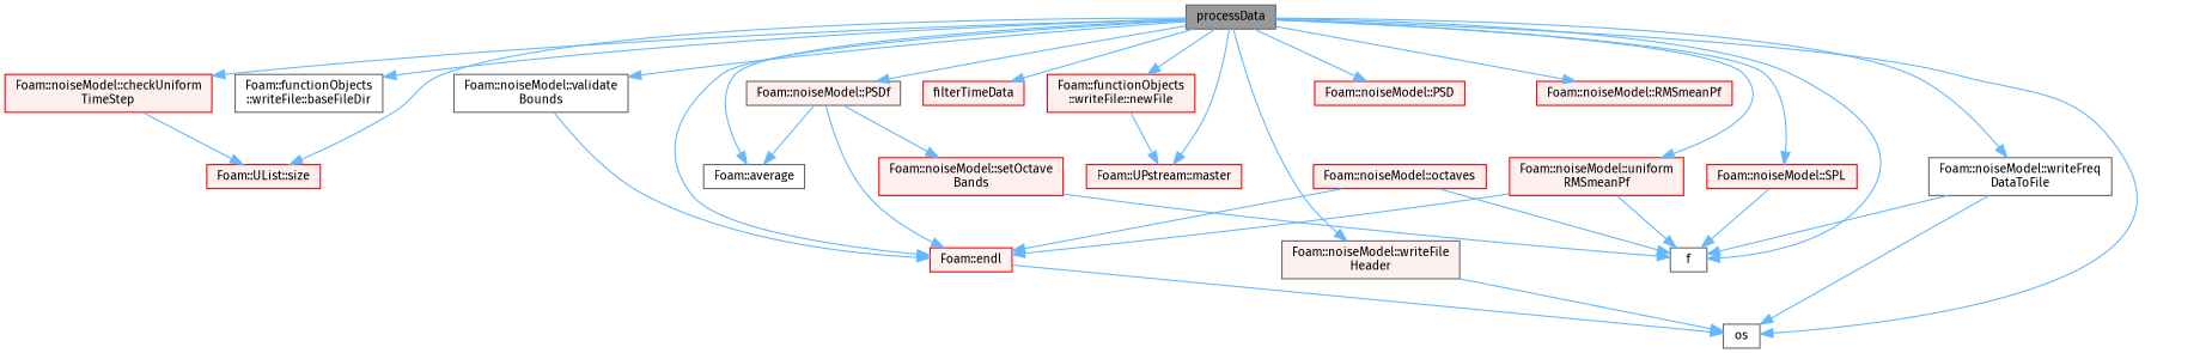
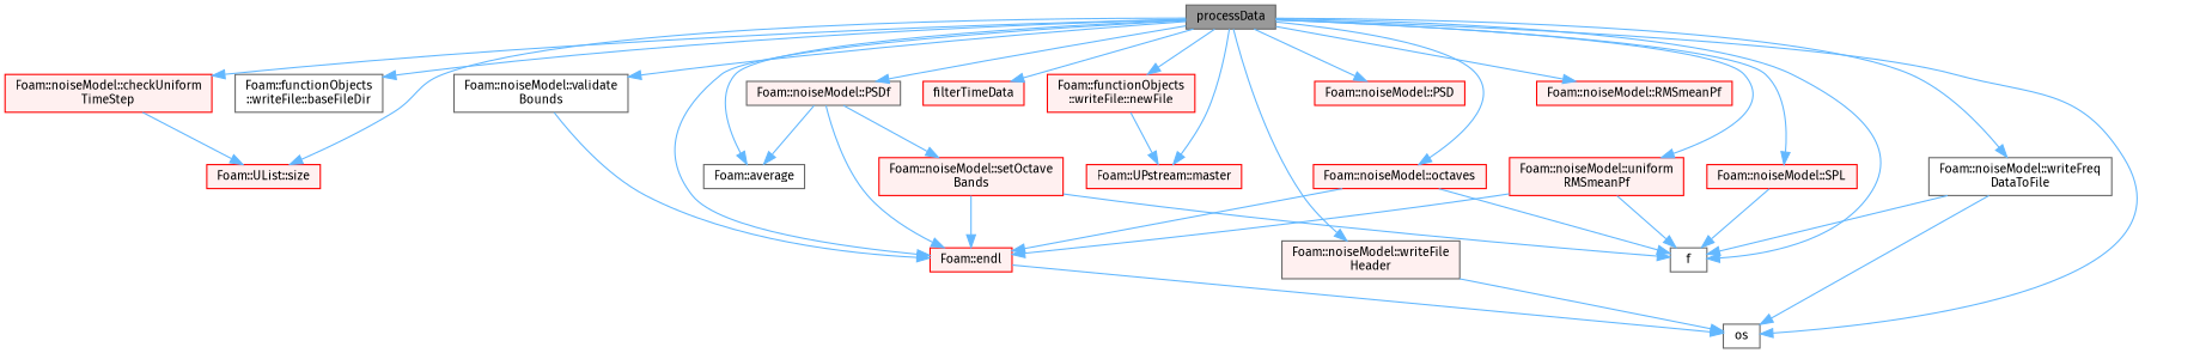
  digraph {
    fontname="Fira Sans"
    rankdir=TB
    node [color=red fillcolor="#FFF0F0" fontname="Fira Sans" fontsize=10 shape=box style=filled]
    edge [color=steelblue1 fontname="Fira Sans" fontsize=10 labelfontname=Helvetica labelfontsize=10 style=solid]
    n1 [color=gray40 fillcolor=grey60 fontcolor=black height=0.2 label=processData width=0.4]
    n2 [color=grey40 fillcolor=white height=0.2 label="Foam::average" width=0.4]
    n3 [color=grey40 fillcolor=white height=0.2 label="Foam::functionObjects\l::writeFile::baseFileDir" width=0.4]
    n4 [height=0.2 label="Foam::noiseModel::checkUniform\lTimeStep" width=0.4]
    n5 [height=0.2 label="Foam::UList::size" width=0.4]
    n6 [height=0.2 label="Foam::endl" width=0.4]
    n7 [color=grey40 fillcolor=white height=0.2 label=os width=0.4]
    n8 [color=grey40 fillcolor=white height=0.2 label=f width=0.4]
    n9 [height=0.2 label=filterTimeData width=0.4]
    n10 [height=0.2 label="Foam::UPstream::master" width=0.4]
    n11 [height=0.2 label="Foam::functionObjects\l::writeFile::newFile" width=0.4]
    n12 [height=0.2 label="Foam::noiseModel::octaves" width=0.4]
    n13 [height=0.2 label="Foam::noiseModel::PSD" width=0.4]
    n14 [color=grey40 height=0.2 label="Foam::noiseModel::PSDf" width=0.4]
    n15 [height=0.2 label="Foam::noiseModel::RMSmeanPf" width=0.4]
    n16 [height=0.2 label="Foam::noiseModel::SPL" width=0.4]
    n17 [height=0.2 label="Foam::noiseModel::uniform\lRMSmeanPf" width=0.4]
    n18 [color=grey40 fillcolor=white height=0.2 label="Foam::noiseModel::validate\lBounds" width=0.4]
    n19 [color=grey40 height=0.2 label="Foam::noiseModel::writeFile\lHeader" width=0.4]
    n20 [color=grey40 fillcolor=white height=0.2 label="Foam::noiseModel::writeFreq\lDataToFile" width=0.4]
    n21 [height=0.2 label="Foam::noiseModel::setOctave\lBands" width=0.4]
    n1 -> n2
    n1 -> n3
    n1 -> n4
    n1 -> n5
    n1 -> n6
    n1 -> n7
    n1 -> n8
    n1 -> n9
    n1 -> n10
    n1 -> n11
+   n1 -> n12
    n1 -> n13
    n1 -> n14
    n1 -> n15
    n1 -> n16
    n1 -> n17
    n1 -> n18
    n1 -> n19
    n1 -> n20
    n4 -> n5
    n6 -> n7
    n11 -> n10
    n12 -> n6
    n12 -> n8
    n14 -> n2
    n14 -> n6
    n14 -> n21
    n16 -> n8
    n17 -> n6
    n17 -> n8
    n18 -> n6
    n19 -> n7
    n20 -> n7
    n20 -> n8
+   n21 -> n6
    n21 -> n8
  }
